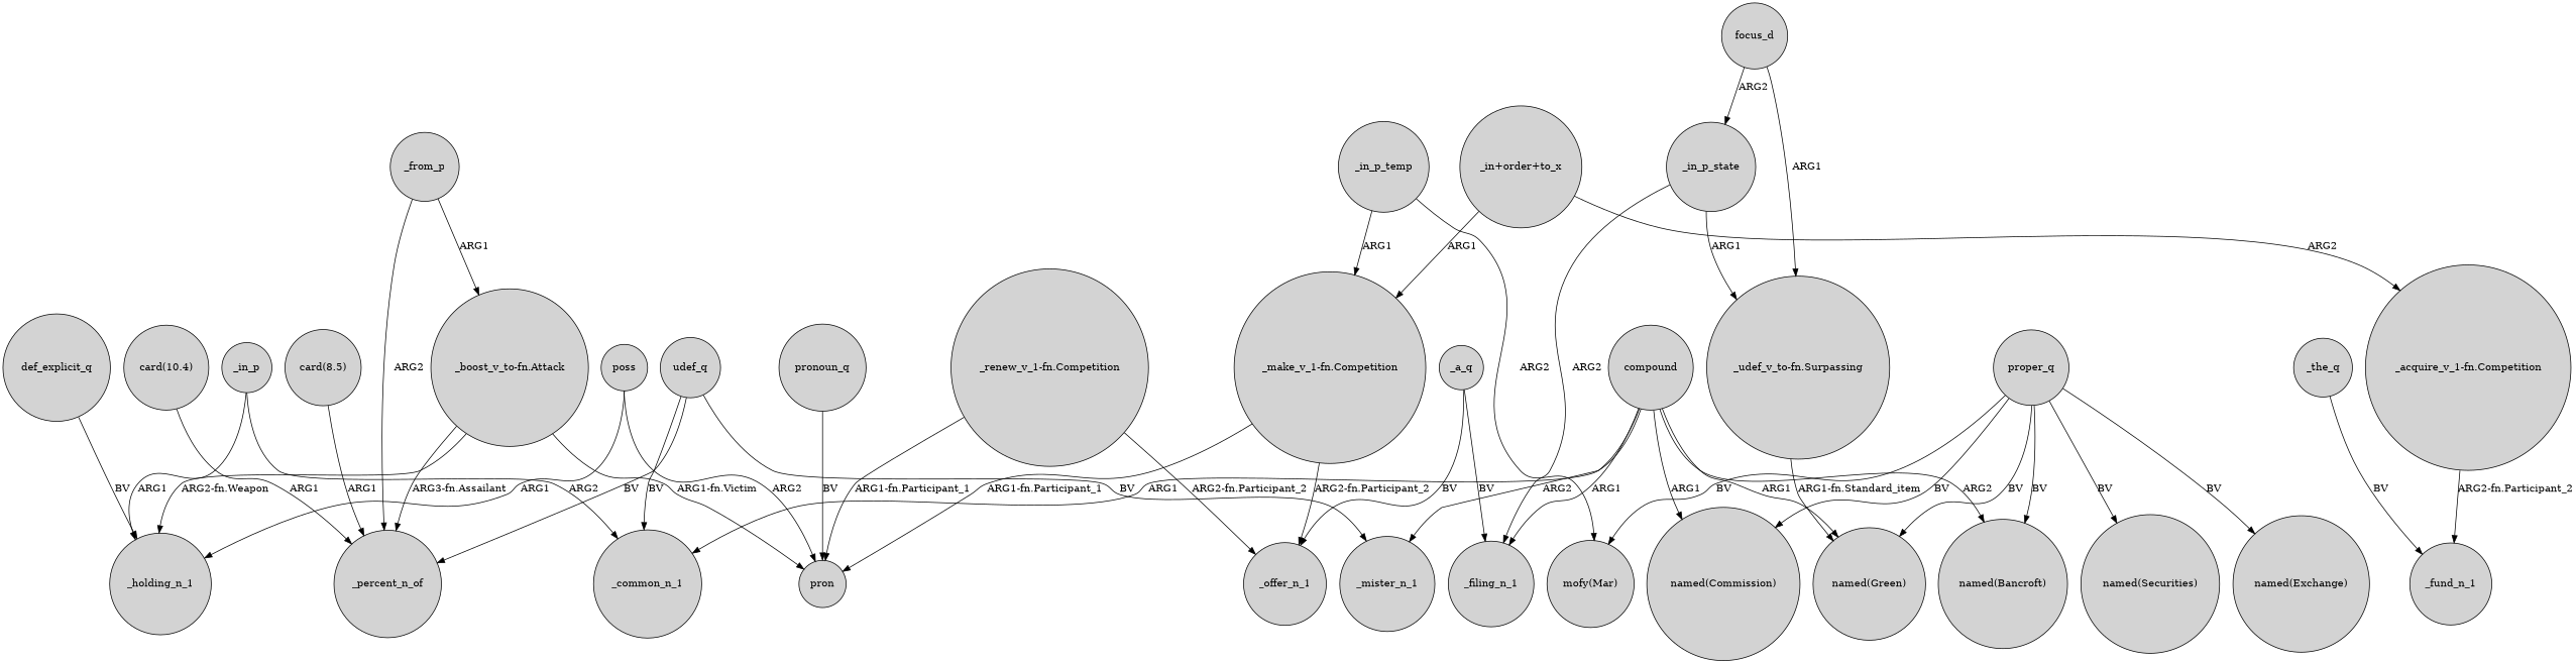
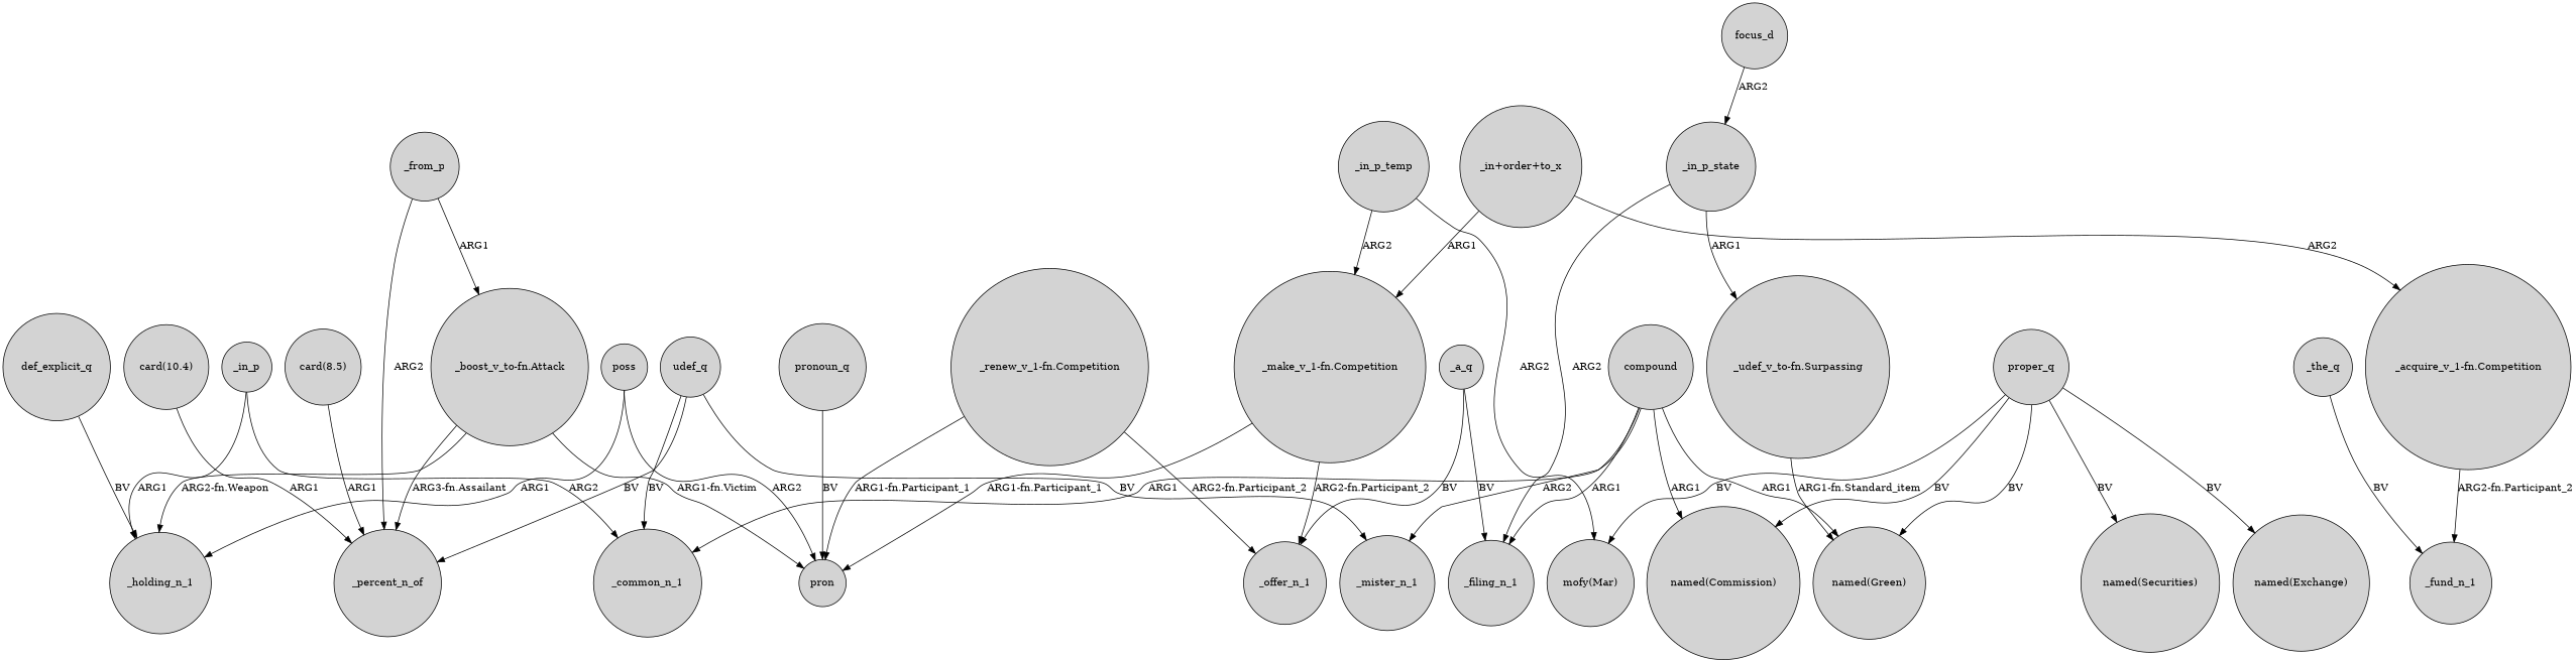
  digraph {
    node [shape=circle style=filled]
    compound
    _mister_n_1
    "named(Commission)"
    "named(Green)"
    _common_n_1
    _filing_n_1
-   "named(Bancroft)"
    focus_d
    _in_p_state
    n10 [label="_udef_v_to-fn.Surpassing"]
    "_acquire_v_1-fn.Competition"
    _fund_n_1
    proper_q
    "named(Securities)"
    "mofy(Mar)"
    "named(Exchange)"
    _the_q
    _in_p_temp
    "_make_v_1-fn.Competition"
    pron
    _offer_n_1
    "_renew_v_1-fn.Competition"
    "_boost_v_to-fn.Attack"
    _holding_n_1
    _percent_n_of
    udef_q
    _a_q
    "_in+order+to_x"
    pronoun_q
    poss
    _from_p
    "card(10.4)"
    def_explicit_q
    "card(8.5)"
    _in_p
    compound -> _mister_n_1 [label=ARG2]
    compound -> "named(Commission)" [label=ARG1]
    compound -> "named(Green)" [label=ARG1]
    compound -> _common_n_1 [label=ARG1]
    compound -> _filing_n_1 [label=ARG1]
-   compound -> "named(Bancroft)" [label=ARG2]
    focus_d -> _in_p_state [label=ARG2]
-   focus_d -> n10 [label=ARG1]
    _in_p_state -> _filing_n_1 [label=ARG2]
    _in_p_state -> n10 [label=ARG1]
    n10 -> "named(Green)" [label="ARG1-fn.Standard_item"]
    "_acquire_v_1-fn.Competition" -> _fund_n_1 [label="ARG2-fn.Participant_2"]
    proper_q -> "named(Commission)" [label=BV]
    proper_q -> "named(Green)" [label=BV]
-   proper_q -> "named(Bancroft)" [label=BV]
    proper_q -> "named(Securities)" [label=BV]
    proper_q -> "mofy(Mar)" [label=BV]
    proper_q -> "named(Exchange)" [label=BV]
    _the_q -> _fund_n_1 [label=BV]
    _in_p_temp -> "mofy(Mar)" [label=ARG2]
-   _in_p_temp -> "_make_v_1-fn.Competition" [label=ARG1]
+   _in_p_temp -> "_make_v_1-fn.Competition" [label=ARG2]
    "_make_v_1-fn.Competition" -> pron [label="ARG1-fn.Participant_1"]
    "_make_v_1-fn.Competition" -> _offer_n_1 [label="ARG2-fn.Participant_2"]
    "_renew_v_1-fn.Competition" -> pron [label="ARG1-fn.Participant_1"]
    "_renew_v_1-fn.Competition" -> _offer_n_1 [label="ARG2-fn.Participant_2"]
    "_boost_v_to-fn.Attack" -> pron [label="ARG1-fn.Victim"]
    "_boost_v_to-fn.Attack" -> _holding_n_1 [label="ARG2-fn.Weapon"]
    "_boost_v_to-fn.Attack" -> _percent_n_of [label="ARG3-fn.Assailant"]
    udef_q -> _mister_n_1 [label=BV]
    udef_q -> _common_n_1 [label=BV]
    udef_q -> _percent_n_of [label=BV]
    _a_q -> _filing_n_1 [label=BV]
    _a_q -> _offer_n_1 [label=BV]
    "_in+order+to_x" -> "_acquire_v_1-fn.Competition" [label=ARG2]
    "_in+order+to_x" -> "_make_v_1-fn.Competition" [label=ARG1]
    pronoun_q -> pron [label=BV]
    poss -> pron [label=ARG2]
    poss -> _holding_n_1 [label=ARG1]
    _from_p -> "_boost_v_to-fn.Attack" [label=ARG1]
    _from_p -> _percent_n_of [label=ARG2]
    "card(10.4)" -> _percent_n_of [label=ARG1]
    def_explicit_q -> _holding_n_1 [label=BV]
    "card(8.5)" -> _percent_n_of [label=ARG1]
    _in_p -> _common_n_1 [label=ARG2]
    _in_p -> _holding_n_1 [label=ARG1]
  }
